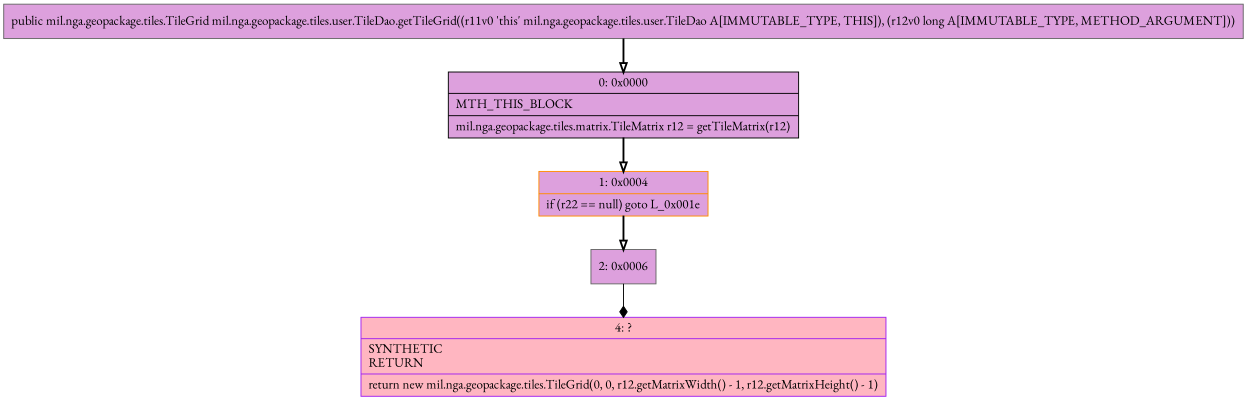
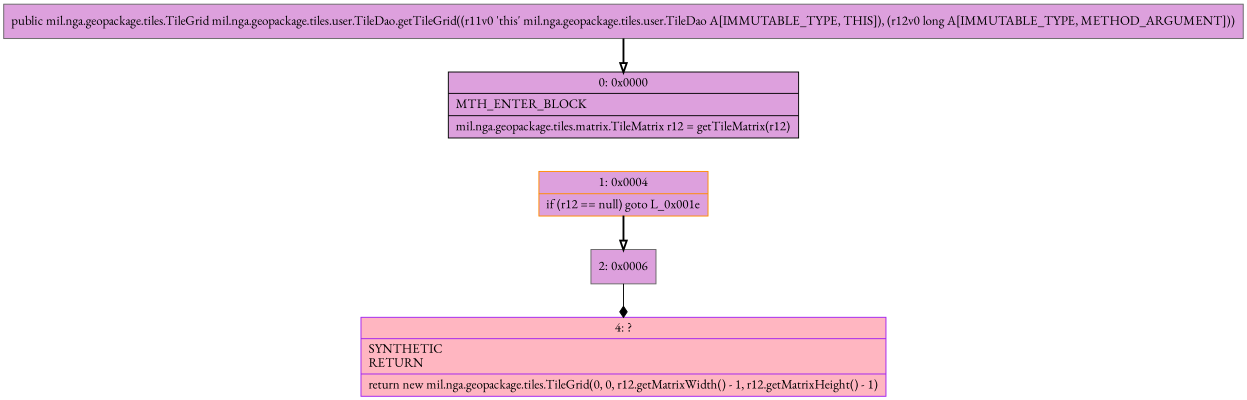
  digraph {
    fontname="EB Garamond"
    node [color=gray40 fillcolor=plum fontname="EB Garamond" shape=record style=filled]
    edge [arrowhead=onormal fontname="EB Garamond" style=bold]
-   n1 [color=black label="{0\:\ 0x0000|MTH_THIS_BLOCK\l|mil.nga.geopackage.tiles.matrix.TileMatrix r12 = getTileMatrix(r12)\l}"]
-   n2 [color=darkorange label="{1\:\ 0x0004|if (r22 == null) goto L_0x001e\l}"]
+   n1 [color=black label="{0\:\ 0x0000|MTH_ENTER_BLOCK\l|mil.nga.geopackage.tiles.matrix.TileMatrix r12 = getTileMatrix(r12)\l}"]
+   n2 [color=darkorange label="{1\:\ 0x0004|if (r12 == null) goto L_0x001e\l}"]
    n3 [label="{2\:\ 0x0006}"]
    n4 [color=purple fillcolor=lightpink label="{4\:\ ?|SYNTHETIC\lRETURN\l|return new mil.nga.geopackage.tiles.TileGrid(0, 0, r12.getMatrixWidth() \- 1, r12.getMatrixHeight() \- 1)\l}"]
    n5 [label="{public mil.nga.geopackage.tiles.TileGrid mil.nga.geopackage.tiles.user.TileDao.getTileGrid((r11v0 'this' mil.nga.geopackage.tiles.user.TileDao A[IMMUTABLE_TYPE, THIS]), (r12v0 long A[IMMUTABLE_TYPE, METHOD_ARGUMENT])) }"]
-   n1 -> n2
    n2 -> n3
    n3 -> n4 [arrowhead=diamond style=solid]
    n5 -> n1
  }
